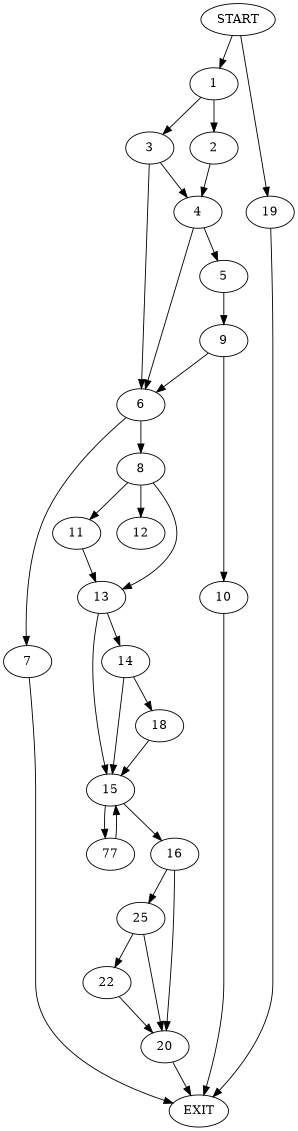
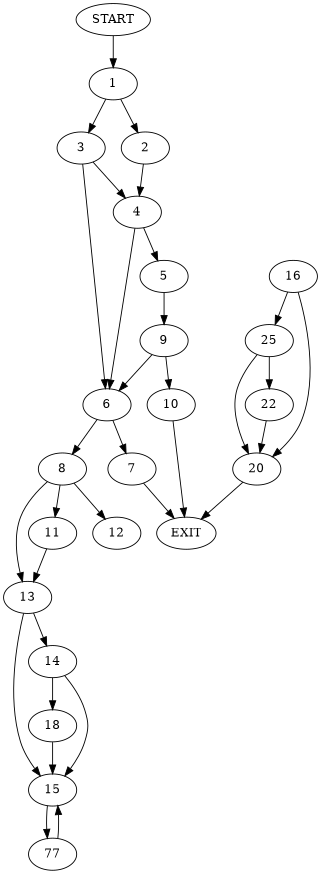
  digraph {
    n1 [label=START]
    1
-   19
    2
    3
    n6 [label=EXIT]
    4
    6
    5
    9
    7
    8
    10
    11
    12
    13
    14
    15
    18
    16
    n21 [label=77]
    20
    n23 [label=25]
    22
    n1 -> 1
-   n1 -> 19
    1 -> 2
    1 -> 3
-   19 -> n6
    2 -> 4
    3 -> 4
    3 -> 6
    4 -> 6
    4 -> 5
    6 -> 7
    6 -> 8
    5 -> 9
    9 -> 6
    9 -> 10
    7 -> n6
    8 -> 11
    8 -> 12
    8 -> 13
    10 -> n6
    11 -> 13
    13 -> 14
    13 -> 15
    14 -> 15
    14 -> 18
-   15 -> 16
    15 -> n21
    18 -> 15
    16 -> 20
    16 -> n23
    n21 -> 15
    20 -> n6
    n23 -> 20
    n23 -> 22
    22 -> 20
  }
